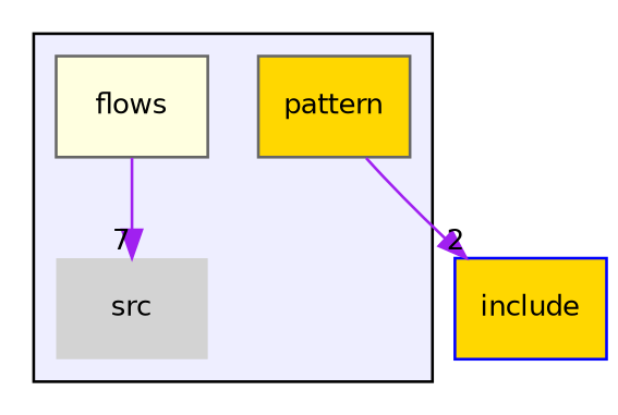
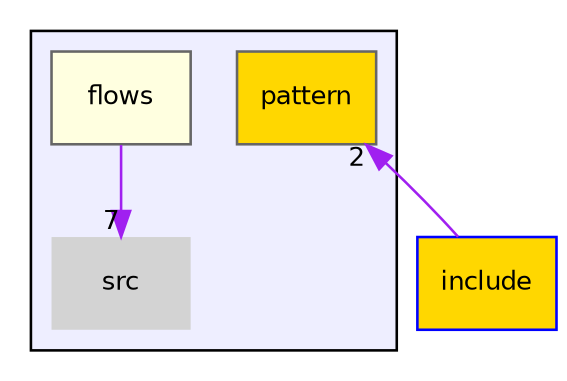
  digraph {
    compound=true
    node [color=gray40 fillcolor=gold fontname=Helvetica fontsize=10 shape=box style=filled]
    edge [color=purple labeldistance=1.5 labelfontname=Helvetica labelfontsize=10]
    n1 [color=black fillcolor=lightgrey label=src shape=plaintext]
    n2 [fillcolor=lightyellow label=flows]
    n3 [label=pattern]
    n4 [color=blue label=include]
    subgraph cluster_1 {
      bgcolor="#eeeeff"
      pencolor=black
      n1
      n2
      n3
    }
    n2 -> n1 [headlabel=7]
-   n3 -> n4 [headlabel=2]
+   n4 -> n3 [headlabel=2]
  }
